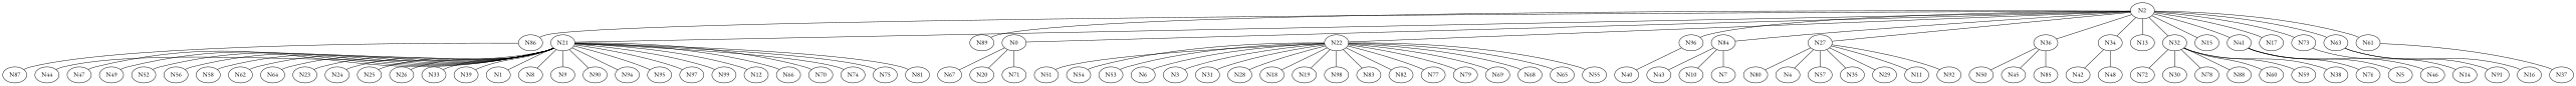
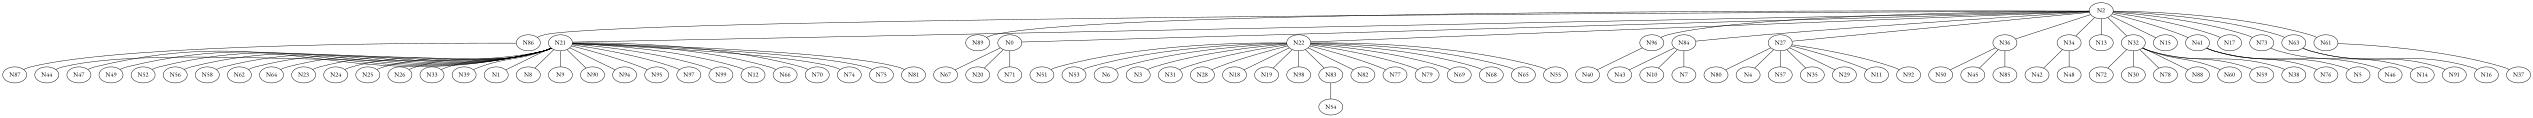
  graph {
    fontname="EB Garamond"
    node [fontname="EB Garamond"]
    edge [fontname="EB Garamond" weight=44]
    N2
    N86
    N21
    N89
    N0
    N22
    N96
    N84
    N27
    N36
    N34
    N13
    N32
    N15
    N41
    N17
    N73
    N63
    N61
    N87
    N44
    N47
    N49
    N52
    N56
    N58
    N62
    N64
    N23
    N24
    N25
    N26
    N33
    N39
    N1
    N8
    N9
    N90
    N94
    N95
    N97
    N99
    N12
    N66
    N70
    N74
    N75
    N81
    N67
    N20
    N71
    N51
    N54
    N53
    N6
    N3
    N31
    N28
    N18
    N19
    N98
    N83
    N82
    N77
    N79
    N69
    N68
    N65
    N55
    N40
    N43
    N10
    N7
    N80
    N4
    N57
    N35
    N29
    N11
    N92
    N50
    N45
    N85
    N42
    N48
    N72
    N30
    N78
    N88
    N60
    N59
    N38
    N76
    N5
    N46
    N14
    N91
    N16
    N37
    N2 -- N86 [weight=85]
    N2 -- N21
    N2 -- N89 [weight=82]
    N2 -- N0 [weight=54]
    N2 -- N22 [weight=7]
    N2 -- N96 [weight=95]
    N2 -- N84 [weight=37]
    N2 -- N27 [weight=67]
    N2 -- N36 [weight=61]
    N2 -- N34 [weight=3]
    N2 -- N13 [weight=96]
    N2 -- N32
    N2 -- N15 [weight=71]
    N2 -- N41 [weight=63]
    N2 -- N17 [weight=100]
    N2 -- N73 [weight=65]
    N2 -- N63 [weight=98]
    N2 -- N61 [weight=84]
    N86 -- N87 [weight=54]
    N21 -- N44 [weight=97]
    N21 -- N47 [weight=36]
    N21 -- N49 [weight=41]
    N21 -- N52 [weight=18]
    N21 -- N56 [weight=4]
    N21 -- N58 [weight=59]
    N21 -- N62 [weight=65]
    N21 -- N64 [weight=3]
    N21 -- N23 [weight=42]
    N21 -- N24 [weight=6]
    N21 -- N25 [weight=48]
    N21 -- N26 [weight=72]
    N21 -- N33 [weight=98]
    N21 -- N39 [weight=7]
    N21 -- N1 [weight=16]
    N21 -- N8 [weight=33]
    N21 -- N9 [weight=33]
    N21 -- N90 [weight=84]
    N21 -- N94 [weight=74]
    N21 -- N95 [weight=95]
    N21 -- N97 [weight=3]
    N21 -- N99 [weight=98]
    N21 -- N12 [weight=21]
    N21 -- N66 [weight=66]
    N21 -- N70 [weight=40]
    N21 -- N74 [weight=27]
    N21 -- N75 [weight=52]
    N21 -- N81 [weight=13]
    N0 -- N67 [weight=35]
    N0 -- N20 [weight=48]
    N0 -- N71 [weight=82]
    N22 -- N51 [weight=84]
-   N22 -- N54 [weight=33]
+   N83 -- N54 [weight=33]
    N22 -- N53 [weight=10]
    N22 -- N6 [weight=74]
    N22 -- N3 [weight=85]
    N22 -- N31 [weight=48]
    N22 -- N28 [weight=27]
    N22 -- N18 [weight=53]
    N22 -- N19 [weight=66]
    N22 -- N98 [weight=92]
    N22 -- N83 [weight=6]
    N22 -- N82 [weight=73]
    N22 -- N77 [weight=82]
    N22 -- N79 [weight=71]
    N22 -- N69 [weight=72]
    N22 -- N68 [weight=93]
    N22 -- N65 [weight=17]
    N22 -- N55 [weight=42]
    N96 -- N40 [weight=74]
    N84 -- N43 [weight=4]
    N84 -- N10 [weight=31]
    N84 -- N7
    N27 -- N80 [weight=99]
    N27 -- N4 [weight=51]
    N27 -- N57 [weight=67]
    N27 -- N35 [weight=7]
    N27 -- N29 [weight=57]
    N27 -- N11 [weight=41]
    N27 -- N92 [weight=36]
    N36 -- N50 [weight=56]
    N36 -- N45 [weight=16]
    N36 -- N85 [weight=93]
    N34 -- N42 [weight=27]
    N34 -- N48 [weight=92]
    N32 -- N72 [weight=34]
    N32 -- N30 [weight=32]
    N32 -- N78 [weight=55]
    N32 -- N88 [weight=2]
    N32 -- N60 [weight=43]
    N32 -- N59 [weight=42]
    N32 -- N38 [weight=80]
    N41 -- N76 [weight=30]
    N41 -- N5 [weight=51]
    N41 -- N46 [weight=91]
    N73 -- N14 [weight=46]
    N63 -- N91 [weight=77]
    N63 -- N16 [weight=45]
    N61 -- N37 [weight=16]
  }
